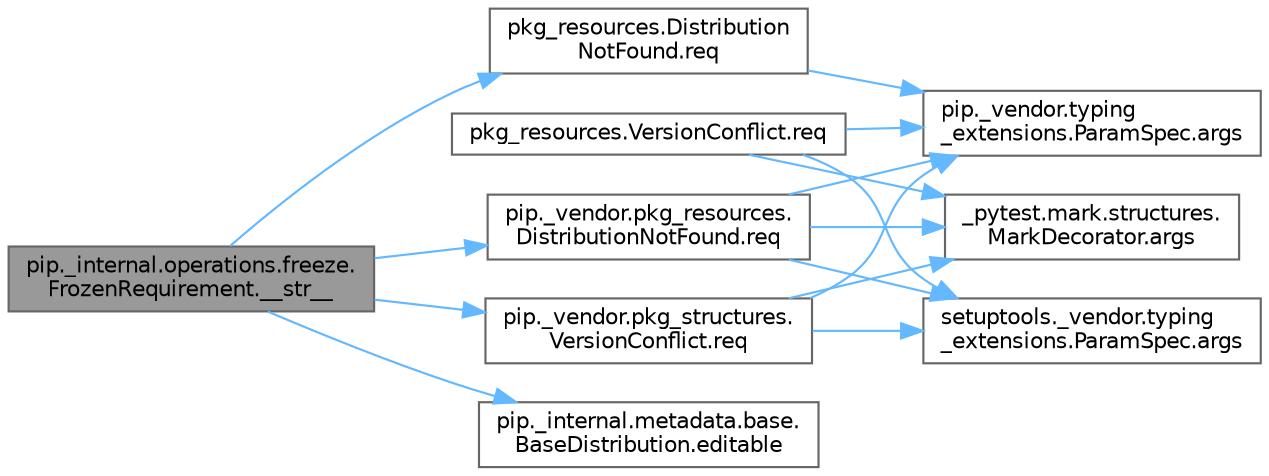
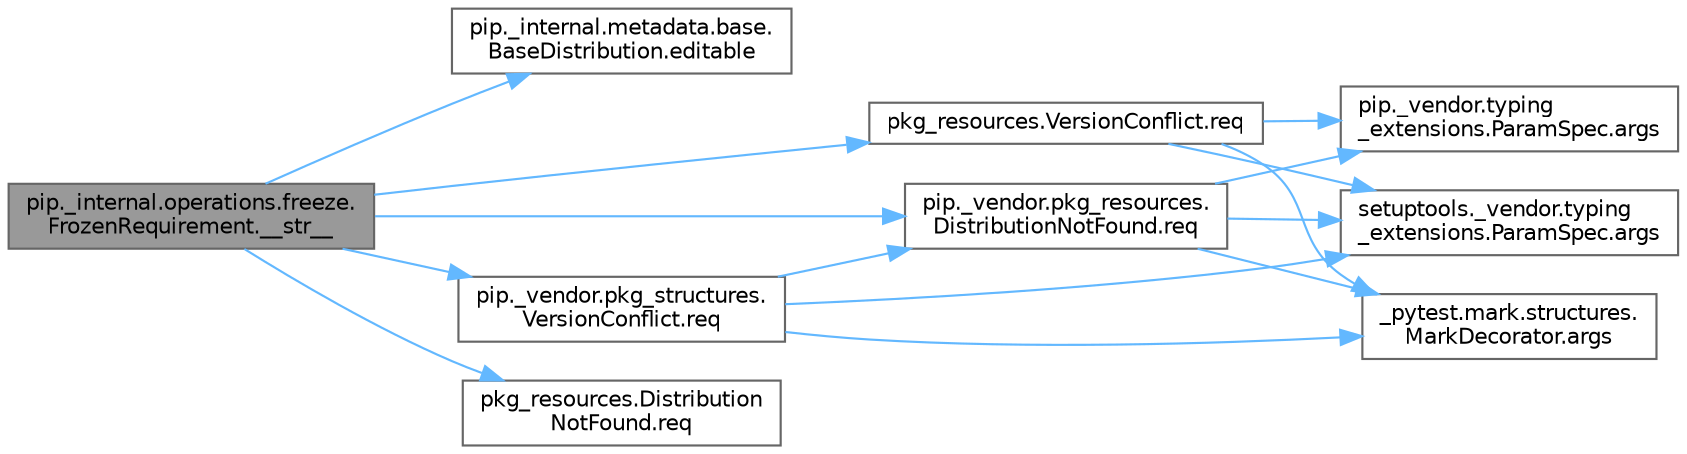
  digraph {
    rankdir=LR
    node [color=grey40 fillcolor=white fontname=Helvetica fontsize=10 shape=box style=filled]
    edge [color=steelblue1 fontname=Helvetica fontsize=10 labelfontname=Helvetica labelfontsize=10 style=solid]
    n1 [color=gray40 fillcolor=grey60 fontcolor=black height=0.2 label="pip._internal.operations.freeze.\lFrozenRequirement.__str__" width=0.4]
    n2 [height=0.2 label="pip._internal.metadata.base.\lBaseDistribution.editable" width=0.4]
    n3 [height=0.2 label="pip._vendor.pkg_resources.\lDistributionNotFound.req" width=0.4]
    n4 [height=0.2 label="pip._vendor.pkg_structures.\lVersionConflict.req" width=0.4]
    n5 [height=0.2 label="pkg_resources.Distribution\lNotFound.req" width=0.4]
    n6 [height=0.2 label="pkg_resources.VersionConflict.req" width=0.4]
    n7 [height=0.2 label="_pytest.mark.structures.\lMarkDecorator.args" width=0.4]
    n8 [height=0.2 label="pip._vendor.typing\l_extensions.ParamSpec.args" width=0.4]
    n9 [height=0.2 label="setuptools._vendor.typing\l_extensions.ParamSpec.args" width=0.4]
    n1 -> n2
    n1 -> n3
    n1 -> n4
    n1 -> n5
+   n1 -> n6
    n3 -> n7
    n3 -> n8
    n3 -> n9
    n4 -> n7
-   n4 -> n8
+   n4 -> n3
    n4 -> n9
-   n5 -> n8
    n6 -> n7
    n6 -> n8
    n6 -> n9
  }
